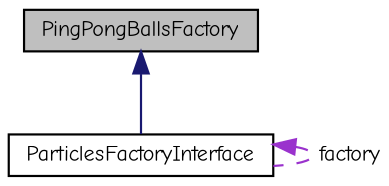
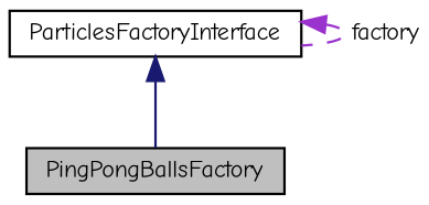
  digraph {
    fontname="Comic Neue"
    node [color=black fontname="Comic Neue" fontsize=10 shape=record style=filled]
    edge [dir=back fontname="Comic Neue" fontsize=10 labelfontname=Helvetica labelfontsize=10]
    n1 [fillcolor=grey75 fontcolor=black height=0.2 label=PingPongBallsFactory width=0.4]
    n2 [fillcolor=white height=0.2 label=ParticlesFactoryInterface width=0.4]
-   n1 -> n2 [color=midnightblue style=solid]
+   n2 -> n1 [color=midnightblue style=solid]
    n2 -> n2 [color=darkorchid3 label=" factory" style=dashed]
  }
